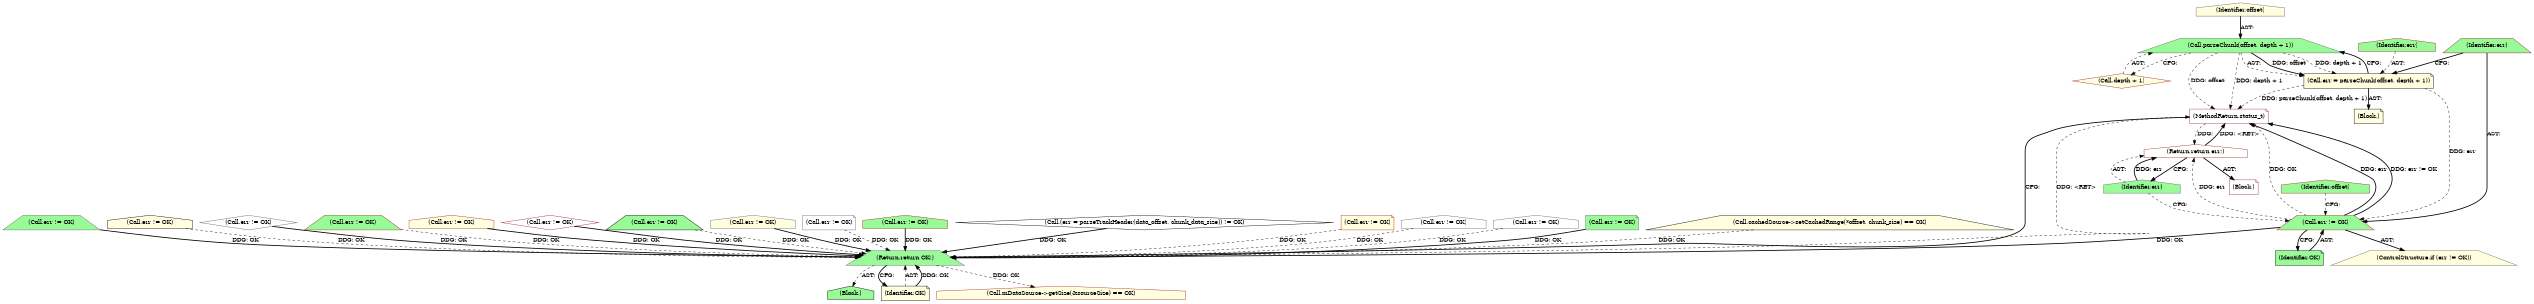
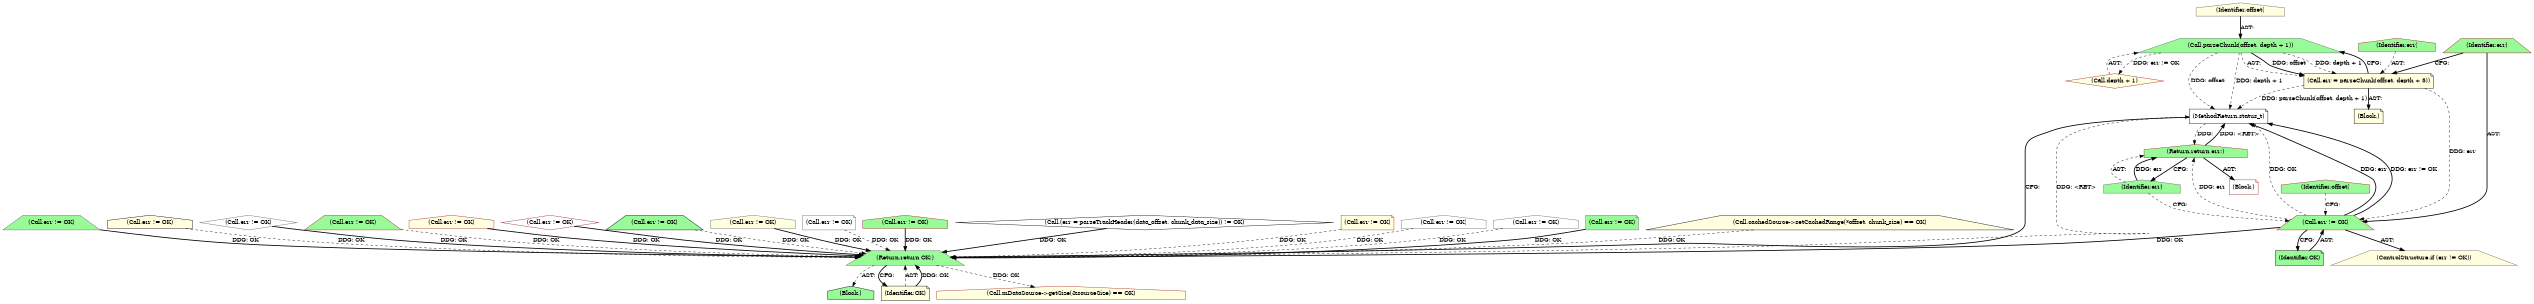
  digraph {
    node [color=brown fillcolor=palegreen shape=house style=filled]
    edge [style=dashed]
    n1 [color=gray40 label="(Call,parseChunk(offset, depth + 1))" shape=trapezium]
-   n2 [color=black fillcolor=lightyellow label="(Call,err = parseChunk(offset, depth + 1))" shape=note]
-   n3 [fillcolor=white label="(MethodReturn,status_t)" shape=note]
+   n2 [color=black fillcolor=lightyellow label="(Call,err = parseChunk(offset, depth + 5))" shape=note]
+   n3 [color=black fillcolor=white label="(MethodReturn,status_t)" shape=note]
    n4 [fillcolor=lightyellow label="(Call,depth + 1)" shape=diamond]
    n5 [label="(Call,err != OK)" shape=trapezium]
    n6 [color=black fillcolor=lightyellow label="(Block,)" shape=note]
-   n7 [fillcolor=white label="(Return,return err;)"]
+   n7 [label="(Return,return err;)"]
    n8 [color=gray40 label="(Return,return OK;)" shape=trapezium]
    n9 [color=gray40 fillcolor=lightyellow label="(ControlStructure,if (err != OK))" shape=trapezium]
    n10 [color=black label="(Identifier,OK)" shape=note]
    n11 [fillcolor=white label="(Block,)" shape=note]
    n12 [color=gray40 label="(Identifier,err)"]
    n13 [color=black fillcolor=lightyellow label="(Identifier,OK)" shape=note]
    n14 [color=black label="(Block,)"]
    n15 [fillcolor=lightyellow label="(Call,mDataSource->getSize(&sourceSize) == OK)"]
    n16 [color=black fillcolor=white label="(Call,(err = parseTrackHeader(data_offset, chunk_data_size)) != OK)" shape=diamond]
    n17 [fillcolor=lightyellow label="(Call,err != OK)" shape=note]
    n18 [color=gray40 fillcolor=white label="(Call,err != OK)"]
    n19 [color=gray40 fillcolor=lightyellow label="(Call,err != OK)"]
    n20 [color=gray40 fillcolor=white label="(Call,err != OK)" shape=note]
    n21 [label="(Identifier,offset)"]
    n22 [label="(Call,err != OK)"]
    n23 [color=gray40 fillcolor=white label="(Call,err != OK)"]
    n24 [color=gray40 fillcolor=lightyellow label="(Identifier,offset)"]
    n25 [color=gray40 label="(Call,err != OK)" shape=note]
    n26 [color=black fillcolor=lightyellow label="(Call,cachedSource->setCachedRange(*offset, chunk_size) == OK)" shape=trapezium]
    n27 [color=gray40 label="(Call,err != OK)" shape=trapezium]
    n28 [label="(Identifier,err)"]
    n29 [label="(Identifier,err)" shape=trapezium]
    n30 [color=black fillcolor=lightyellow label="(Call,err != OK)"]
    n31 [color=gray40 fillcolor=white label="(Call,err != OK)" shape=diamond]
    n32 [label="(Call,err != OK)" shape=trapezium]
    n33 [fillcolor=lightyellow label="(Call,err != OK)"]
    n34 [fillcolor=white label="(Call,err != OK)" shape=diamond]
    n35 [color=black label="(Call,err != OK)" shape=trapezium]
    n1 -> n2 [label="AST: "]
    n1 -> n2 [label="DDG: offset" style=bold]
    n1 -> n2 [label="DDG: depth + 1"]
    n1 -> n3 [label="DDG: offset"]
    n1 -> n3 [label="DDG: depth + 1"]
-   n1 -> n4 [label="CFG: "]
+   n1 -> n4 [label="DDG: err != OK"]
    n2 -> n1 [label="CFG: " style=bold]
    n2 -> n3 [label="DDG: parseChunk(offset, depth + 1)"]
    n2 -> n5 [label="DDG: err"]
    n2 -> n6 [label="AST: " style=bold]
    n3 -> n7 [label="DDG: "]
    n3 -> n8 [label="CFG: " style=bold]
    n4 -> n1 [label="AST: "]
    n5 -> n3 [label="DDG: OK"]
    n5 -> n3 [label="DDG: err" style=bold]
    n5 -> n3 [label="DDG: err != OK" style=bold]
    n5 -> n7 [label="DDG: err"]
    n5 -> n8 [label="DDG: OK" style=bold]
    n5 -> n9 [label="AST: " style=bold]
    n5 -> n10 [label="CFG: " style=bold]
    n7 -> n3 [label="DDG: <RET>" style=bold]
    n7 -> n11 [label="AST: " style=bold]
    n7 -> n12 [label="CFG: " style=bold]
    n8 -> n3 [label="DDG: <RET>"]
    n8 -> n13 [label="CFG: " style=bold]
    n8 -> n14 [label="AST: "]
    n8 -> n15 [label="DDG: OK"]
    n10 -> n5 [label="AST: " style=bold]
    n12 -> n5 [label="CFG: "]
    n12 -> n7 [label="AST: "]
    n12 -> n7 [label="DDG: err" style=bold]
    n13 -> n8 [label="AST: "]
    n13 -> n8 [label="DDG: OK" style=bold]
    n16 -> n8 [label="DDG: OK" style=bold]
    n17 -> n8 [label="DDG: OK"]
    n18 -> n8 [label="DDG: OK"]
    n19 -> n8 [label="DDG: OK" style=bold]
    n20 -> n8 [label="DDG: OK"]
    n21 -> n5 [label="CFG: "]
    n22 -> n8 [label="DDG: OK" style=bold]
    n23 -> n8 [label="DDG: OK"]
    n24 -> n1 [label="AST: " style=bold]
    n25 -> n8 [label="DDG: OK" style=bold]
    n26 -> n8 [label="DDG: OK"]
    n27 -> n8 [label="DDG: OK" style=bold]
    n28 -> n2 [label="AST: "]
    n29 -> n2 [label="CFG: " style=bold]
    n29 -> n5 [label="AST: " style=bold]
    n30 -> n8 [label="DDG: OK"]
    n31 -> n8 [label="DDG: OK" style=bold]
    n32 -> n8 [label="DDG: OK"]
    n33 -> n8 [label="DDG: OK" style=bold]
    n34 -> n8 [label="DDG: OK" style=bold]
    n35 -> n8 [label="DDG: OK"]
  }
